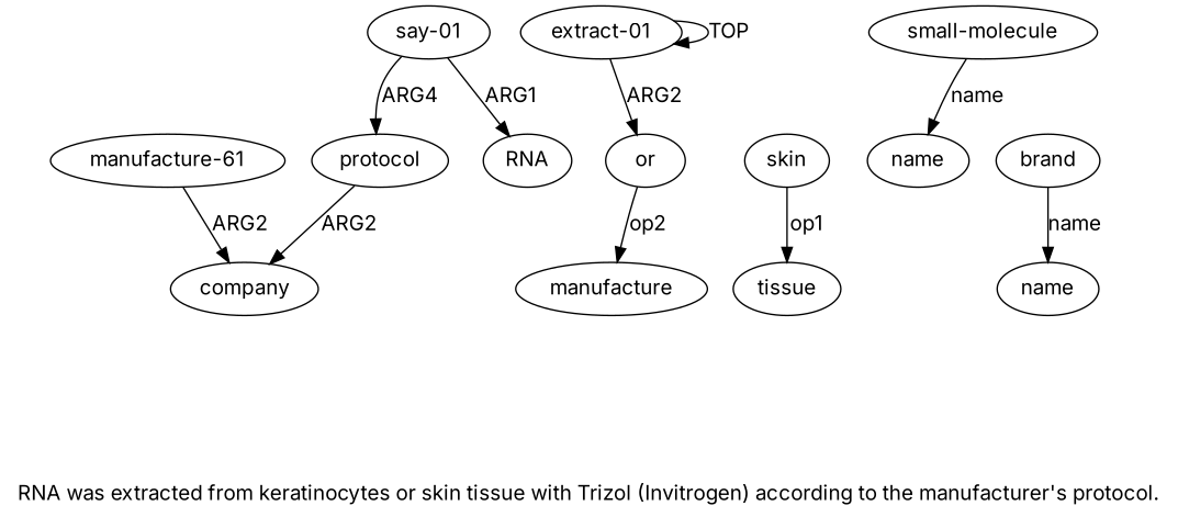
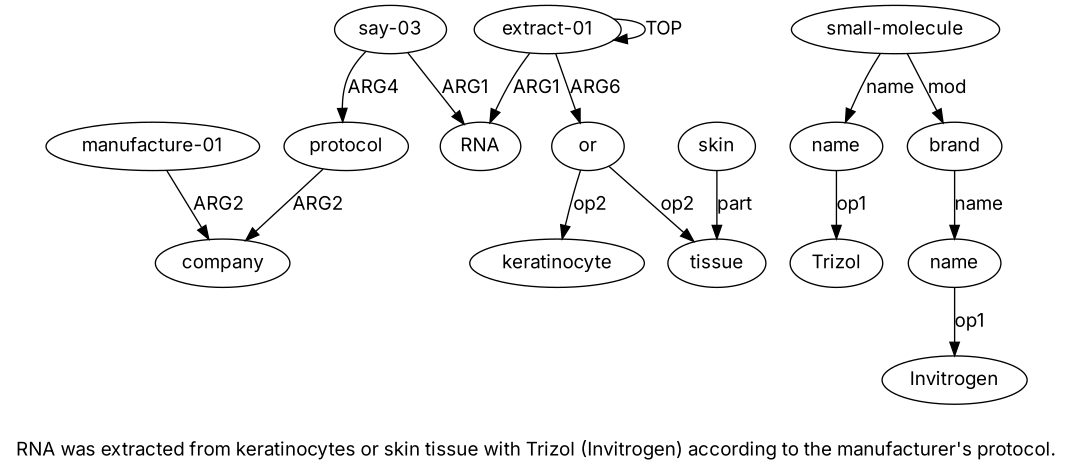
  digraph {
    fontname=Inter
    label="RNA was extracted from keratinocytes or skin tissue with Trizol (Invitrogen) according to the manufacturer's protocol."
    node [color=black fontname=Inter gold_ind=-1 gold_label=name test_ind=-1 test_label=name]
    edge [color=black fontname=Inter gold_label=op1 test_label=op1]
    n1 [gold_ind=11 gold_label=protocol label=protocol test_ind=11 test_label=protocol]
    n2 [gold_ind=12 gold_label=company label=company test_ind=12 test_label=company]
-   n3 [gold_ind=10 gold_label="say-01" label="say-01" test_ind=10 test_label="say-01"]
+   n3 [gold_ind=10 gold_label="say-01" label="say-03" test_ind=10 test_label="say-01"]
    n4 [gold_ind=1 gold_label=RNA label=RNA test_ind=1 test_label=RNA]
    n5 [gold_ind=0 gold_label="extract-01" label="extract-01" test_ind=0 test_label="extract-01"]
    n6 [gold_ind=2 gold_label=or label=or test_ind=2 test_label=or]
-   n7 [gold_ind=3 gold_label=keratinocyte label=manufacture test_ind=3 test_label=keratinocyte]
+   n7 [gold_ind=3 gold_label=keratinocyte label=keratinocyte test_ind=3 test_label=keratinocyte]
    n8 [gold_ind=4 gold_label=tissue label=tissue test_ind=4 test_label=tissue]
    n9 [gold_ind=6 gold_label="small-molecule" label="small-molecule" test_ind=6 test_label="small-molecule"]
    n10 [gold_ind=7 label=name test_ind=7]
    n11 [gold_ind=8 gold_label=brand label=brand test_ind=8 test_label=brand]
-   n12 [gold_ind=13 gold_label="manufacture-01" label="manufacture-61" test_ind=13 test_label="manufacture-01"]
+   n12 [gold_ind=13 gold_label="manufacture-01" label="manufacture-01" test_ind=13 test_label="manufacture-01"]
+   n13 [gold_label=Invitrogen label=Invitrogen test_label=Invitrogen]
+   n14 [gold_label=Trizol label=Trizol test_label=Trizol]
    n15 [gold_ind=9 label=name test_ind=9]
    n16 [gold_ind=5 gold_label=skin label=skin test_ind=5 test_label=skin]
    n1 -> n2 [gold_label=poss label=ARG2 test_label=poss]
    n3 -> n1 [gold_label=ARG0 label=ARG4 test_label=ARG0]
    n3 -> n4 [gold_label=ARG1 label=ARG1 test_label=ARG1]
+   n5 -> n4 [gold_label=ARG1 label=ARG1 test_label=ARG1]
    n5 -> n5 [gold_label=TOP label=TOP test_label=TOP]
-   n5 -> n6 [gold_label=ARG2 label=ARG2 test_label=ARG2]
+   n5 -> n6 [gold_label=ARG2 label=ARG6 test_label=ARG2]
    n6 -> n7 [label=op2]
+   n6 -> n8 [gold_label=op2 label=op2 test_label=op2]
    n9 -> n10 [gold_label=name label=name test_label=name]
+   n9 -> n11 [gold_label=mod label=mod test_label=mod]
+   n10 -> n14 [label=op1]
    n11 -> n15 [gold_label=name label=name test_label=name]
    n12 -> n2 [gold_label=ARG0 label=ARG2 test_label=ARG0]
-   n16 -> n8 [gold_label=part label=op1 test_label=part]
+   n15 -> n13 [label=op1]
+   n16 -> n8 [gold_label=part label=part test_label=part]
  }
